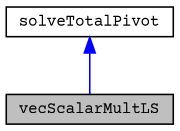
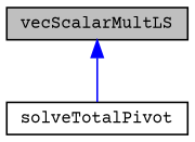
  digraph {
    rankdir=TB
    fontname="Courier Prime"
    node [color=black fontname="Courier Prime" fontsize=10 shape=record style=filled]
    n1 [fillcolor=grey75 fontcolor=black height=0.2 label=vecScalarMultLS width=0.4]
    n2 [fillcolor=white height=0.2 label=solveTotalPivot width=0.4]
-   n2 -> n1 [color=blue dir=back fontname="Courier Prime" fontsize=10 labelfontname=Helvetica labelfontsize=10 style=solid]
+   n1 -> n2 [color=blue dir=back fontname="Courier Prime" fontsize=10 labelfontname=Helvetica labelfontsize=10 style=solid]
  }
